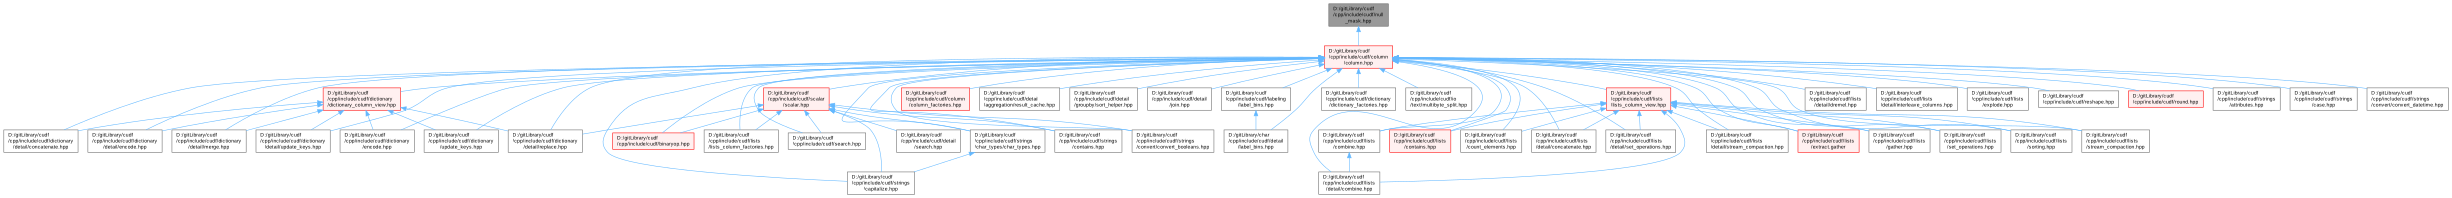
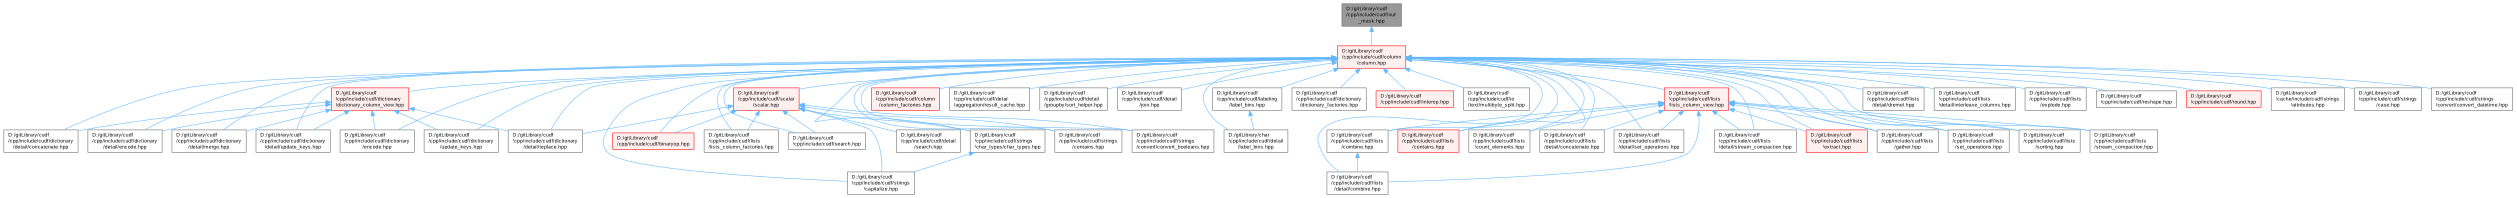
  digraph {
    fontname="Liberation Sans"
    node [color=grey40 fillcolor=white fontname="Liberation Sans" fontsize=10 shape=box style=filled]
    edge [color=steelblue1 dir=back fontname="Liberation Sans" fontsize=10 labelfontname=Helvetica labelfontsize=10 style=solid]
    n1 [color=gray40 fillcolor=grey60 fontcolor=black height=0.2 label="D:/gitLibrary/cudf\l/cpp/include/cudf/null\l_mask.hpp" width=0.4]
    n2 [color=red fillcolor="#FFF0F0" height=0.2 label="D:/gitLibrary/cudf\l/cpp/include/cudf/column\l/column.hpp" width=0.4]
    n3 [color=red fillcolor="#FFF0F0" height=0.2 label="D:/gitLibrary/cudf\l/cpp/include/cudf/binaryop.hpp" width=0.4]
    n4 [color=red fillcolor="#FFF0F0" height=0.2 label="D:/gitLibrary/cudf\l/cpp/include/cudf/column\l/column_factories.hpp" width=0.4]
    n5 [height=0.2 label="D:/gitLibrary/cudf\l/cpp/include/cudf/detail\l/aggregation/result_cache.hpp" width=0.4]
    n6 [height=0.2 label="D:/gitLibrary/cudf\l/cpp/include/cudf/detail\l/groupby/sort_helper.hpp" width=0.4]
    n7 [height=0.2 label="D:/gitLibrary/cudf\l/cpp/include/cudf/detail\l/join.hpp" width=0.4]
    n8 [height=0.2 label="D:/gitLibrary/char\l/cpp/include/cudf/detail\l/label_bins.hpp" width=0.4]
    n9 [height=0.2 label="D:/gitLibrary/cudf\l/cpp/include/cudf/dictionary\l/detail/concatenate.hpp" width=0.4]
    n10 [height=0.2 label="D:/gitLibrary/cudf\l/cpp/include/cudf/dictionary\l/detail/encode.hpp" width=0.4]
    n11 [height=0.2 label="D:/gitLibrary/cudf\l/cpp/include/cudf/dictionary\l/detail/merge.hpp" width=0.4]
    n12 [height=0.2 label="D:/gitLibrary/cudf\l/cpp/include/cudf/dictionary\l/detail/replace.hpp" width=0.4]
    n13 [height=0.2 label="D:/gitLibrary/cudf\l/cpp/include/cudf/dictionary\l/detail/update_keys.hpp" width=0.4]
    n14 [color=red fillcolor="#FFF0F0" height=0.2 label="D:/gitLibrary/cudf\l/cpp/include/cudf/dictionary\l/dictionary_column_view.hpp" width=0.4]
    n15 [height=0.2 label="D:/gitLibrary/cudf\l/cpp/include/cudf/dictionary\l/encode.hpp" width=0.4]
    n16 [height=0.2 label="D:/gitLibrary/cudf\l/cpp/include/cudf/dictionary\l/update_keys.hpp" width=0.4]
    n17 [height=0.2 label="D:/gitLibrary/cudf\l/cpp/include/cudf/dictionary\l/dictionary_factories.hpp" width=0.4]
+   n18 [color=red fillcolor="#FFF0F0" height=0.2 label="D:/gitLibrary/cudf\l/cpp/include/cudf/interop.hpp" width=0.4]
    n19 [height=0.2 label="D:/gitLibrary/cudf\l/cpp/include/cudf/io\l/text/multibyte_split.hpp" width=0.4]
    n20 [height=0.2 label="D:/gitLibrary/cudf\l/cpp/include/cudf/labeling\l/label_bins.hpp" width=0.4]
    n21 [height=0.2 label="D:/gitLibrary/cudf\l/cpp/include/cudf/lists\l/combine.hpp" width=0.4]
    n22 [height=0.2 label="D:/gitLibrary/cudf\l/cpp/include/cudf/lists\l/detail/combine.hpp" width=0.4]
    n23 [color=red fillcolor="#FFF0F0" height=0.2 label="D:/gitLibrary/cudf\l/cpp/include/cudf/lists\l/contains.hpp" width=0.4]
    n24 [height=0.2 label="D:/gitLibrary/cudf\l/cpp/include/cudf/lists\l/count_elements.hpp" width=0.4]
    n25 [height=0.2 label="D:/gitLibrary/cudf\l/cpp/include/cudf/lists\l/detail/concatenate.hpp" width=0.4]
    n26 [height=0.2 label="D:/gitLibrary/cudf\l/cpp/include/cudf/lists\l/detail/dremel.hpp" width=0.4]
    n27 [height=0.2 label="D:/gitLibrary/cudf\l/cpp/include/cudf/lists\l/detail/interleave_columns.hpp" width=0.4]
    n28 [height=0.2 label="D:/gitLibrary/cudf\l/cpp/include/cudf/lists\l/detail/set_operations.hpp" width=0.4]
    n29 [height=0.2 label="D:/gitLibrary/cudf\l/cpp/include/cudf/lists\l/detail/stream_compaction.hpp" width=0.4]
    n30 [height=0.2 label="D:/gitLibrary/cudf\l/cpp/include/cudf/lists\l/explode.hpp" width=0.4]
-   n31 [color=red fillcolor="#FFF0F0" height=0.2 label="D:/gitLibrary/cudf\l/cpp/include/cudf/lists\l/extract.gather" width=0.4]
+   n31 [color=red fillcolor="#FFF0F0" height=0.2 label="D:/gitLibrary/cudf\l/cpp/include/cudf/lists\l/extract.hpp" width=0.4]
    n32 [height=0.2 label="D:/gitLibrary/cudf\l/cpp/include/cudf/lists\l/gather.hpp" width=0.4]
    n33 [height=0.2 label="D:/gitLibrary/cudf\l/cpp/include/cudf/lists\l/lists_column_factories.hpp" width=0.4]
    n34 [color=red fillcolor="#FFF0F0" height=0.2 label="D:/gitLibrary/cudf\l/cpp/include/cudf/lists\l/lists_column_view.hpp" width=0.4]
    n35 [height=0.2 label="D:/gitLibrary/cudf\l/cpp/include/cudf/lists\l/set_operations.hpp" width=0.4]
    n36 [height=0.2 label="D:/gitLibrary/cudf\l/cpp/include/cudf/lists\l/sorting.hpp" width=0.4]
    n37 [height=0.2 label="D:/gitLibrary/cudf\l/cpp/include/cudf/lists\l/stream_compaction.hpp" width=0.4]
    n38 [height=0.2 label="D:/gitLibrary/cudf\l/cpp/include/cudf/reshape.hpp" width=0.4]
    n39 [color=red fillcolor="#FFF0F0" height=0.2 label="D:/gitLibrary/cudf\l/cpp/include/cudf/round.hpp" width=0.4]
    n40 [color=red fillcolor="#FFF0F0" height=0.2 label="D:/gitLibrary/cudf\l/cpp/include/cudf/scalar\l/scalar.hpp" width=0.4]
    n41 [height=0.2 label="D:/gitLibrary/cudf\l/cpp/include/cudf/search.hpp" width=0.4]
    n42 [height=0.2 label="D:/gitLibrary/cudf\l/cpp/include/cudf/strings\l/capitalize.hpp" width=0.4]
    n43 [height=0.2 label="D:/gitLibrary/cudf\l/cpp/include/cudf/strings\l/char_types/char_types.hpp" width=0.4]
    n44 [height=0.2 label="D:/gitLibrary/cudf\l/cpp/include/cudf/strings\l/contains.hpp" width=0.4]
    n45 [height=0.2 label="D:/gitLibrary/cudf\l/cpp/include/cudf/strings\l/convert/convert_booleans.hpp" width=0.4]
-   n46 [height=0.2 label="D:/gitLibrary/cudf\l/cpp/include/cudf/strings\l/attributes.hpp" width=0.4]
+   n46 [height=0.2 label="D:/gitLibrary/cudf\l/cache/include/cudf/strings\l/attributes.hpp" width=0.4]
    n47 [height=0.2 label="D:/gitLibrary/cudf\l/cpp/include/cudf/strings\l/case.hpp" width=0.4]
    n48 [height=0.2 label="D:/gitLibrary/cudf\l/cpp/include/cudf/strings\l/convert/convert_datetime.hpp" width=0.4]
    n49 [height=0.2 label="D:/gitLibrary/cudf\l/cpp/include/cudf/detail\l/search.hpp" width=0.4]
    n1 -> n2
    n2 -> n3
    n2 -> n4
    n2 -> n5
    n2 -> n6
    n2 -> n7
    n2 -> n8
    n2 -> n9
    n2 -> n10
    n2 -> n11
    n2 -> n12
    n2 -> n13
    n2 -> n14
    n2 -> n15
    n2 -> n16
    n2 -> n17
+   n2 -> n18
    n2 -> n19
    n2 -> n20
    n2 -> n21
    n2 -> n22
    n2 -> n23
    n2 -> n24
    n2 -> n25
    n2 -> n26
    n2 -> n27
    n2 -> n28
    n2 -> n29
    n2 -> n30
    n2 -> n31
    n2 -> n32
    n2 -> n33
    n2 -> n34
    n2 -> n35
    n2 -> n36
    n2 -> n37
    n2 -> n38
    n2 -> n39
    n2 -> n40
    n2 -> n41
    n2 -> n42
    n2 -> n43
    n2 -> n44
    n2 -> n45
    n2 -> n46
    n2 -> n47
    n2 -> n48
    n14 -> n9
    n14 -> n10
    n14 -> n11
    n14 -> n12
    n14 -> n13
    n14 -> n15
    n14 -> n16
    n20 -> n8
    n21 -> n22
    n34 -> n21
    n34 -> n22
    n34 -> n23
    n34 -> n24
    n34 -> n25
    n34 -> n28
    n34 -> n29
    n34 -> n31
    n34 -> n32
    n34 -> n35
    n34 -> n36
    n34 -> n37
    n40 -> n3
    n40 -> n12
    n40 -> n33
    n40 -> n41
    n40 -> n42
    n40 -> n43
    n40 -> n44
    n40 -> n45
    n40 -> n49
    n43 -> n42
  }
